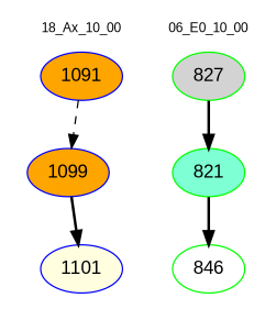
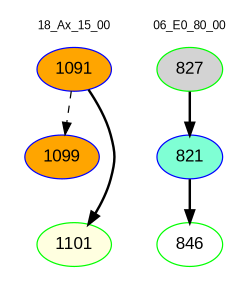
  digraph {
    fontname="Liberation Sans"
    node [color=blue fillcolor=orange fontname="Liberation Sans" style=filled]
    edge [color=black fontname="Liberation Sans" style=bold]
    n1 [label=1091]
    n2 [label=1099]
-   n3 [fillcolor=lightyellow label=1101]
+   n3 [color=green fillcolor=lightyellow label=1101]
    n4 [color=green fillcolor=lightgrey label=827]
-   n5 [color=green fillcolor=aquamarine label=821]
+   n5 [fillcolor=aquamarine label=821]
    n6 [color=green fillcolor=white label=846]
    subgraph cluster_1 {
      color=white
      fontsize=10
-     label="18_Ax_10_00"
+     label="18_Ax_15_00"
      n1
      n2
      n3
    }
    subgraph cluster_2 {
      color=white
      fontsize=10
-     label="06_E0_10_00"
+     label="06_E0_80_00"
      n4
      n5
      n6
    }
    n1 -> n2 [style=dashed]
-   n2 -> n3
+   n1 -> n3
    n4 -> n5
    n5 -> n6
  }
